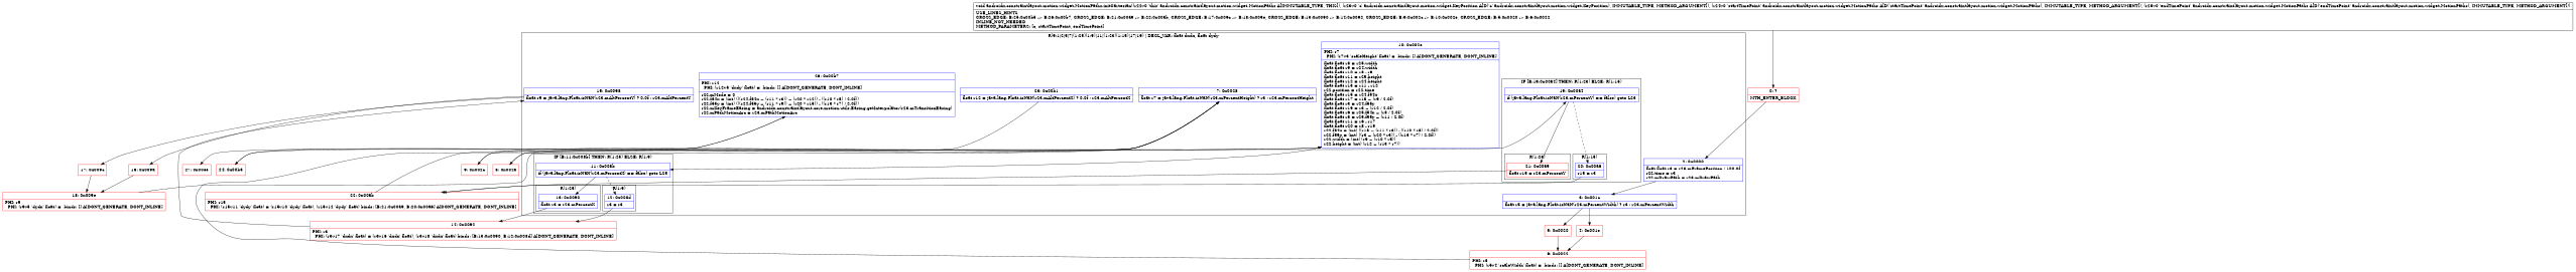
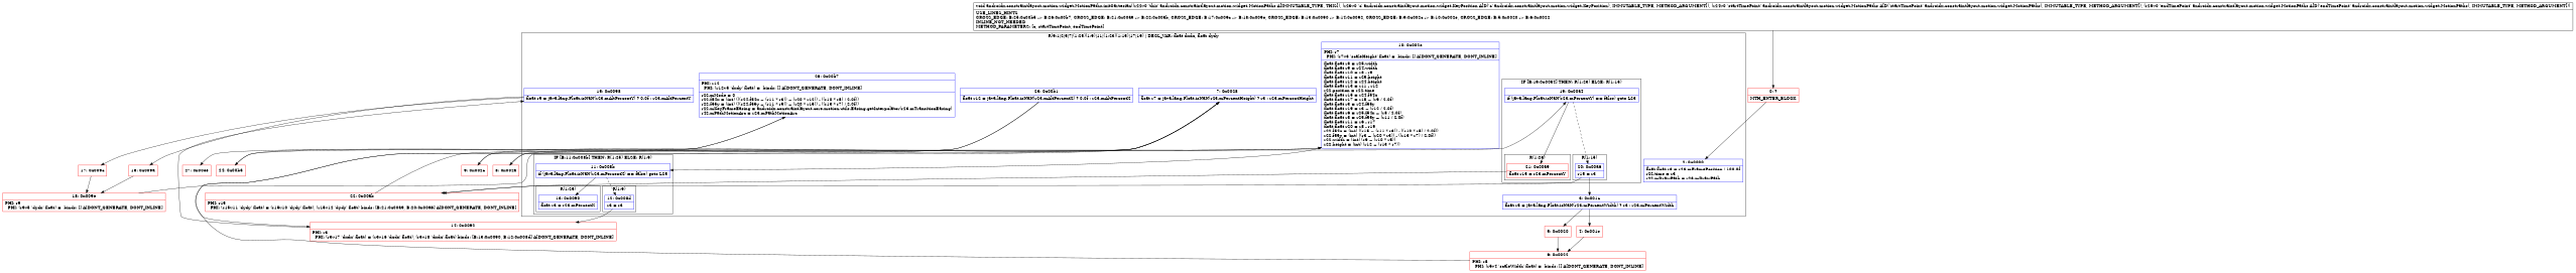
  digraph {
    node [color=red shape=record]
    n1 [color=blue label="{13\:\ 0x0090|float r3 = r23.mPercentX\l}"]
    n2 [color=blue label="{12\:\ 0x008d|r3 = r3\l}"]
    n3 [color=blue label="{11\:\ 0x008b|if (java.lang.Float.isNaN(r23.mPercentX) == false) goto L25\l}"]
    n4 [label="{21\:\ 0x00a9|float r15 = r23.mPercentY\l}"]
    n5 [color=blue label="{20\:\ 0x00a6|r15 = r3\l}"]
    n6 [color=blue label="{19\:\ 0x00a4|if (java.lang.Float.isNaN(r23.mPercentY) == false) goto L23\l}"]
    n7 [color=blue label="{2\:\ 0x0000|float float r3 = r23.mFramePosition \/ 100.0f\lr22.time = r3\lr22.mDrawPath = r23.mDrawPath\l}"]
    n8 [color=blue label="{3\:\ 0x001c|float r5 = java.lang.Float.isNaN(r23.mPercentWidth) ? r3 : r23.mPercentWidth\l}"]
    n9 [color=blue label="{7\:\ 0x0028|float r7 = java.lang.Float.isNaN(r23.mPercentHeight) ? r3 : r23.mPercentHeight\l}"]
    n10 [color=blue label="{10\:\ 0x002e|PHI: r7 \l  PHI: (r7v3 'scaleHeight' float) =  binds: [] A[DONT_GENERATE, DONT_INLINE]\l|float float r8 = r25.width\lfloat float r9 = r24.width\lfloat float r10 = r8 \- r9\lfloat float r11 = r25.height\lfloat float r12 = r24.height\lfloat float r13 = r11 \- r12\lr22.position = r22.time\lfloat float r15 = r24.f54x\lfloat float r17 = r15 + (r9 \/ 2.0f)\lfloat float r3 = r24.f55y\lfloat float r19 = r3 + (r12 \/ 2.0f)\lfloat float r6 = r25.f54x + (r8 \/ 2.0f)\lfloat float r8 = r25.f55y + (r11 \/ 2.0f)\lfloat float r11 = r6 \- r17\lfloat float r20 = r8 \- r19\lr22.f54x = (int) ((r15 + (r11 * r3)) \- ((r10 * r5) \/ 2.0f))\lr22.f55y = (int) ((r3 + (r20 * r3)) \- ((r13 * r7) \/ 2.0f))\lr22.width = (int) (r9 + (r10 * r5))\lr22.height = (int) (r12 + (r13 * r7))\l}"]
    n11 [color=blue label="{15\:\ 0x0098|float r9 = java.lang.Float.isNaN(r23.mAltPercentY) ? 0.0f : r23.mAltPercentY\l}"]
    n12 [color=blue label="{23\:\ 0x00b1|float r12 = java.lang.Float.isNaN(r23.mAltPercentX) ? 0.0f : r23.mAltPercentX\l}"]
-   n13 [color=blue label="{26\:\ 0x00b7|PHI: r12 \l  PHI: (r12v5 'dxdy' float) =  binds: [] A[DONT_GENERATE, DONT_INLINE]\l|r22.mMode = 0\lr22.f54x = (int) (((r24.f54x + (r11 * r3)) + (r20 * r12)) \- ((r10 * r5) \/ 2.0f))\lr22.f55y = (int) (((r24.f55y + (r11 * r9)) + (r20 * r15)) \- ((r13 * r7) \/ 2.0f))\lr22.mKeyFrameEasing = androidx.constraintlayout.core.motion.utils.Easing.getInterpolator(r23.mTransitionEasing)\lr22.mPathMotionArc = r23.mPathMotionArc\l}"]
+   n13 [color=blue label="{26\:\ 0x00b7|PHI: r12 \l  PHI: (r12v5 'dxdy' float) =  binds: [] A[DONT_GENERATE, DONT_INLINE]\l|r22.mMode = 0\lr22.f54x = (int) (((r24.f54x + (r11 * r3)) + (r20 * r12)) \- ((r10 * r5) \/ 2.0f))\lr22.f55y = (int) (((r24.f55y + (r11 * r9)) + (r20 * r15)) \- ((r13 * r7) \/ 2.0f))\lr22.mKeyFrameEasing = androidx.constraintlayout.core.motion.utils.Easing.getInterpolator(r23.mTransitionEasing)\lr42.mPathMotionArc = r23.mPathMotionArc\l}"]
    n14 [label="{14\:\ 0x0092|PHI: r3 \l  PHI: (r3v17 'dxdx' float) = (r3v16 'dxdx' float), (r3v18 'dxdx' float) binds: [B:13:0x0090, B:12:0x008d] A[DONT_GENERATE, DONT_INLINE]\l}"]
    n15 [label="{22\:\ 0x00ab|PHI: r15 \l  PHI: (r15v11 'dydy' float) = (r15v10 'dydy' float), (r15v12 'dydy' float) binds: [B:21:0x00a9, B:20:0x00a6] A[DONT_GENERATE, DONT_INLINE]\l}"]
    n16 [label="{4\:\ 0x001e}"]
    n17 [label="{5\:\ 0x0020}"]
    n18 [label="{8\:\ 0x002a}"]
    n19 [label="{9\:\ 0x002c}"]
    n20 [label="{16\:\ 0x009a}"]
    n21 [label="{17\:\ 0x009c}"]
    n22 [label="{24\:\ 0x00b3}"]
    n23 [label="{27\:\ 0x00ee}"]
    n24 [label="{6\:\ 0x0022|PHI: r5 \l  PHI: (r5v4 'scaleWidth' float) =  binds: [] A[DONT_GENERATE, DONT_INLINE]\l}"]
    n25 [label="{18\:\ 0x009e|PHI: r9 \l  PHI: (r9v5 'dydx' float) =  binds: [] A[DONT_GENERATE, DONT_INLINE]\l}"]
    n26 [label="{0\:\ ?|MTH_ENTER_BLOCK\l}"]
    n27 [label="{void androidx.constraintlayout.motion.widget.MotionPaths.initCartesian((r22v0 'this' androidx.constraintlayout.motion.widget.MotionPaths A[IMMUTABLE_TYPE, THIS]), (r23v0 'c' androidx.constraintlayout.motion.widget.KeyPosition A[D('c' androidx.constraintlayout.motion.widget.KeyPosition), IMMUTABLE_TYPE, METHOD_ARGUMENT]), (r24v0 'startTimePoint' androidx.constraintlayout.motion.widget.MotionPaths A[D('startTimePoint' androidx.constraintlayout.motion.widget.MotionPaths), IMMUTABLE_TYPE, METHOD_ARGUMENT]), (r25v0 'endTimePoint' androidx.constraintlayout.motion.widget.MotionPaths A[D('endTimePoint' androidx.constraintlayout.motion.widget.MotionPaths), IMMUTABLE_TYPE, METHOD_ARGUMENT]))  | USE_LINES_HINTS\lCROSS_EDGE: B:25:0x00b5 \-\> B:26:0x00b7, CROSS_EDGE: B:21:0x00a9 \-\> B:22:0x00ab, CROSS_EDGE: B:17:0x009c \-\> B:18:0x009e, CROSS_EDGE: B:13:0x0090 \-\> B:14:0x0092, CROSS_EDGE: B:9:0x002c \-\> B:10:0x002e, CROSS_EDGE: B:5:0x0020 \-\> B:6:0x0022\lINLINE_NOT_NEEDED\lMETHOD_PARAMETERS: [c, startTimePoint, endTimePoint]\l}" color=""]
    subgraph cluster_1 {
      label="R(9:1|2|5|7|(1:25)(1:9)|11|(1:23)(1:15)|17|19) | DECL_VAR: float dxdx, float dydy\l"
      n7
      n8
      n9
      n10
      n11
      n12
      n13
      subgraph cluster_2 {
        label="IF [B:11:0x008b] THEN: R(1:25) ELSE: R(1:9)"
        n3
        subgraph cluster_3 {
          label="R(1:25)"
          n1
        }
        subgraph cluster_4 {
          label="R(1:9)"
          n2
        }
      }
      subgraph cluster_5 {
        label="IF [B:19:0x00a4] THEN: R(1:23) ELSE: R(1:15)"
        n6
        subgraph cluster_6 {
          label="R(1:23)"
          n4
        }
        subgraph cluster_7 {
          label="R(1:15)"
          n5
        }
      }
    }
-   n1 -> n14
+   n12 -> n14
    n2 -> n14
    n3 -> n1
    n3 -> n2 [style=dashed]
    n4 -> n15
    n5 -> n15
    n6 -> n4
    n6 -> n5 [style=dashed]
-   n7 -> n8
+   n5 -> n8
    n8 -> n16
    n8 -> n17
    n9 -> n18
    n9 -> n19
    n10 -> n3
    n11 -> n20
    n11 -> n21
    n12 -> n22
    n13 -> n23
    n14 -> n11
    n15 -> n9
    n16 -> n24
    n17 -> n24
    n18 -> n10
    n19 -> n10
    n20 -> n25
    n21 -> n25
    n22 -> n13
    n24 -> n9
    n25 -> n6
    n26 -> n7
    n27 -> n26
  }
